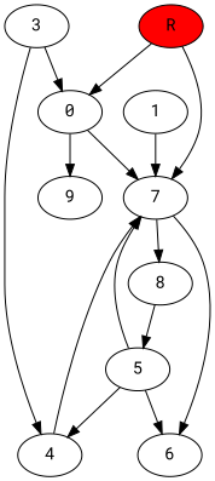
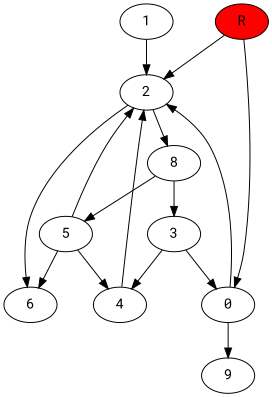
  digraph {
    fontname="Roboto Mono"
    node [fontname="Roboto Mono"]
    edge [fontname="Roboto Mono"]
    1
-   2 [label=7]
+   2
    6
    8
    3
    5
    4
    n8 [label=0]
    9
    R [fillcolor="#ff0000" style=filled]
    1 -> 2
    2 -> 6
    2 -> 8
+   8 -> 3
    8 -> 5
    3 -> 4
    3 -> n8
    5 -> 2
    5 -> 6
    5 -> 4
    4 -> 2
    n8 -> 2
    n8 -> 9
    R -> 2
    R -> n8
  }
